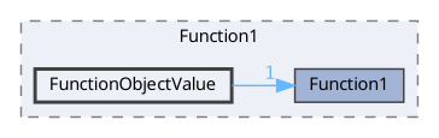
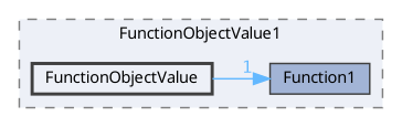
  digraph {
    compound=true
    rankdir=LR
    fontname="Noto Sans"
    node [color=grey25 fontname="Noto Sans" fontsize=10 shape=box]
    n1 [fillcolor="#a2b4d6" height=0.2 label=Function1 style=filled width=0.4]
    n2 [fillcolor="#edf0f7" height=0.2 label=FunctionObjectValue style="filled,bold" width=0.4]
    subgraph cluster_1 {
      bgcolor="#edf0f7"
      fontsize=10
-     label=Function1
+     label=FunctionObjectValue1
      pencolor=grey50
      style="filled,dashed"
      n1
      n2
    }
    n2 -> n1 [color=steelblue1 fontcolor=steelblue1 fontname="Noto Sans" fontsize=10 headlabel=1 labeldistance=1.5 labelfontname=Helvetica labelfontsize=10]
  }
